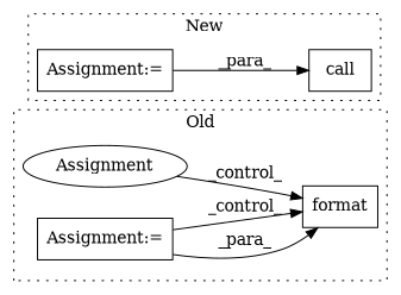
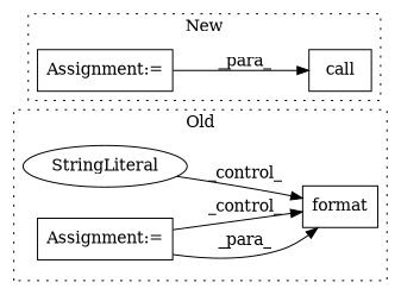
  digraph {
    rankdir=LR
    node [a=32 shape=box]
    n1 [l="7,1" label=format s="3528,3536"]
-   n2 [a=45 l=25 label=Assignment s=3502 shape=ellipse]
+   n2 [a=45 l=25 label=StringLiteral s=3502 shape=ellipse]
    n3 [a=7 l="61,2" label="Assignment:=" s="3404,3484"]
    n4 [l="5,1" label=call s="3709,3715"]
    n5 [a=7 l=1 label="Assignment:=" s=1781]
    subgraph cluster_1 {
      label=Old
      style=dotted
      n1
      n2
      n3
    }
    subgraph cluster_2 {
      label=New
      style=dotted
      n4
      n5
    }
    n2 -> n1 [label=_control_]
    n3 -> n1 [label=_para_]
    n3 -> n1 [label=_control_]
    n5 -> n4 [label=_para_]
  }
